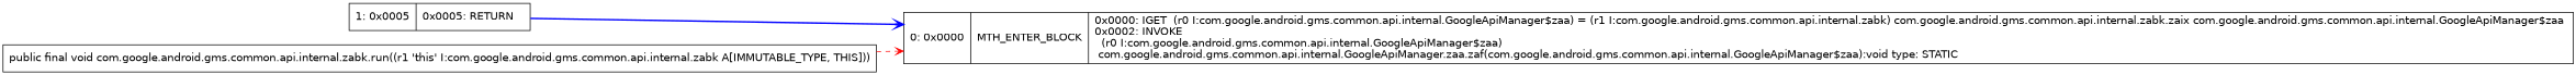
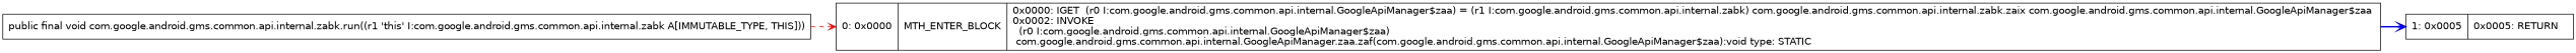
  digraph {
    rankdir=LR
    fontname="DejaVu Sans"
    node [shape=record fontname="DejaVu Sans"]
    edge [arrowhead=vee fontname="DejaVu Sans"]
    n1 [label="{0\:\ 0x0000|MTH_ENTER_BLOCK\l|0x0000: IGET  (r0 I:com.google.android.gms.common.api.internal.GoogleApiManager$zaa) = (r1 I:com.google.android.gms.common.api.internal.zabk) com.google.android.gms.common.api.internal.zabk.zaix com.google.android.gms.common.api.internal.GoogleApiManager$zaa \l0x0002: INVOKE  \l  (r0 I:com.google.android.gms.common.api.internal.GoogleApiManager$zaa)\l com.google.android.gms.common.api.internal.GoogleApiManager.zaa.zaf(com.google.android.gms.common.api.internal.GoogleApiManager$zaa):void type: STATIC \l}"]
    n2 [label="{1\:\ 0x0005|0x0005: RETURN   \l}"]
    n3 [label="{public final void com.google.android.gms.common.api.internal.zabk.run((r1 'this' I:com.google.android.gms.common.api.internal.zabk A[IMMUTABLE_TYPE, THIS])) }"]
-   n2 -> n1 [color=blue style=bold]
+   n1 -> n2 [color=blue style=bold]
    n3 -> n1 [color=red style=dashed]
  }
